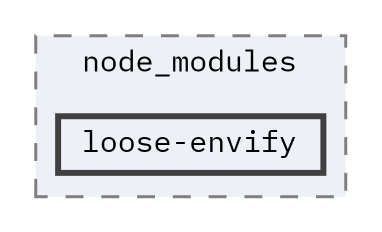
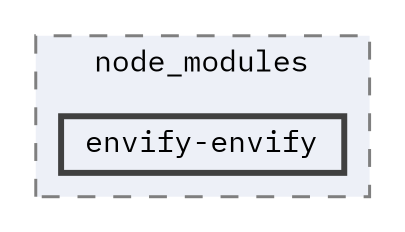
  digraph {
    compound=true
    fontname="IBM Plex Mono"
-   n1 [color=grey25 fillcolor="#edf0f7" fontname="IBM Plex Mono" fontsize=10 height=0.2 label="loose-envify" shape=box style="filled,bold" width=0.4]
+   n1 [color=grey25 fillcolor="#edf0f7" fontname="IBM Plex Mono" fontsize=10 height=0.2 label="envify-envify" shape=box style="filled,bold" width=0.4]
    subgraph cluster_1 {
      bgcolor="#edf0f7"
      fontsize=10
      label=node_modules
      pencolor=grey50
      style="filled,dashed"
      n1
    }
  }
